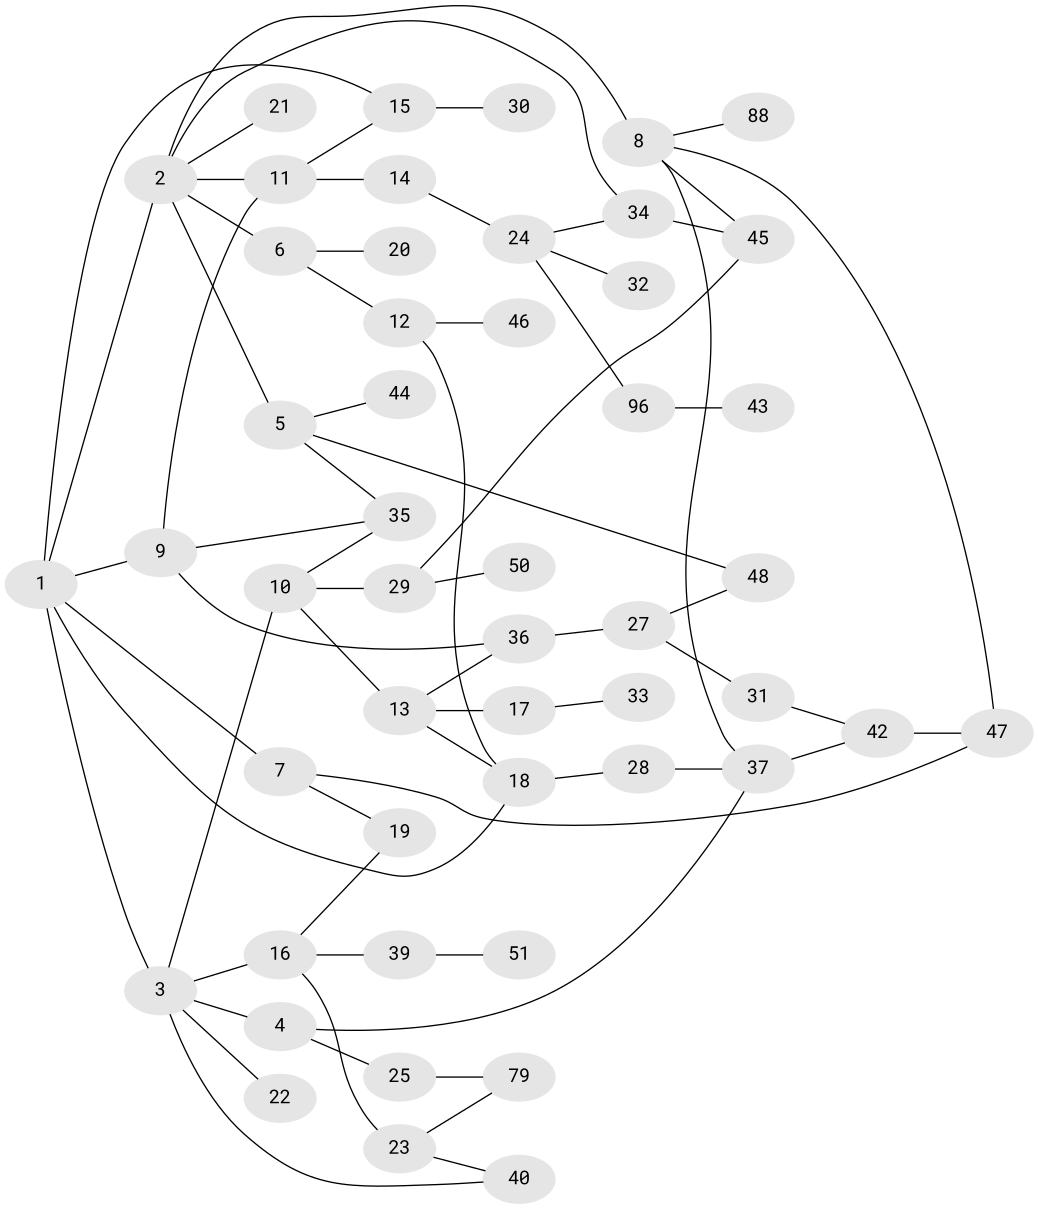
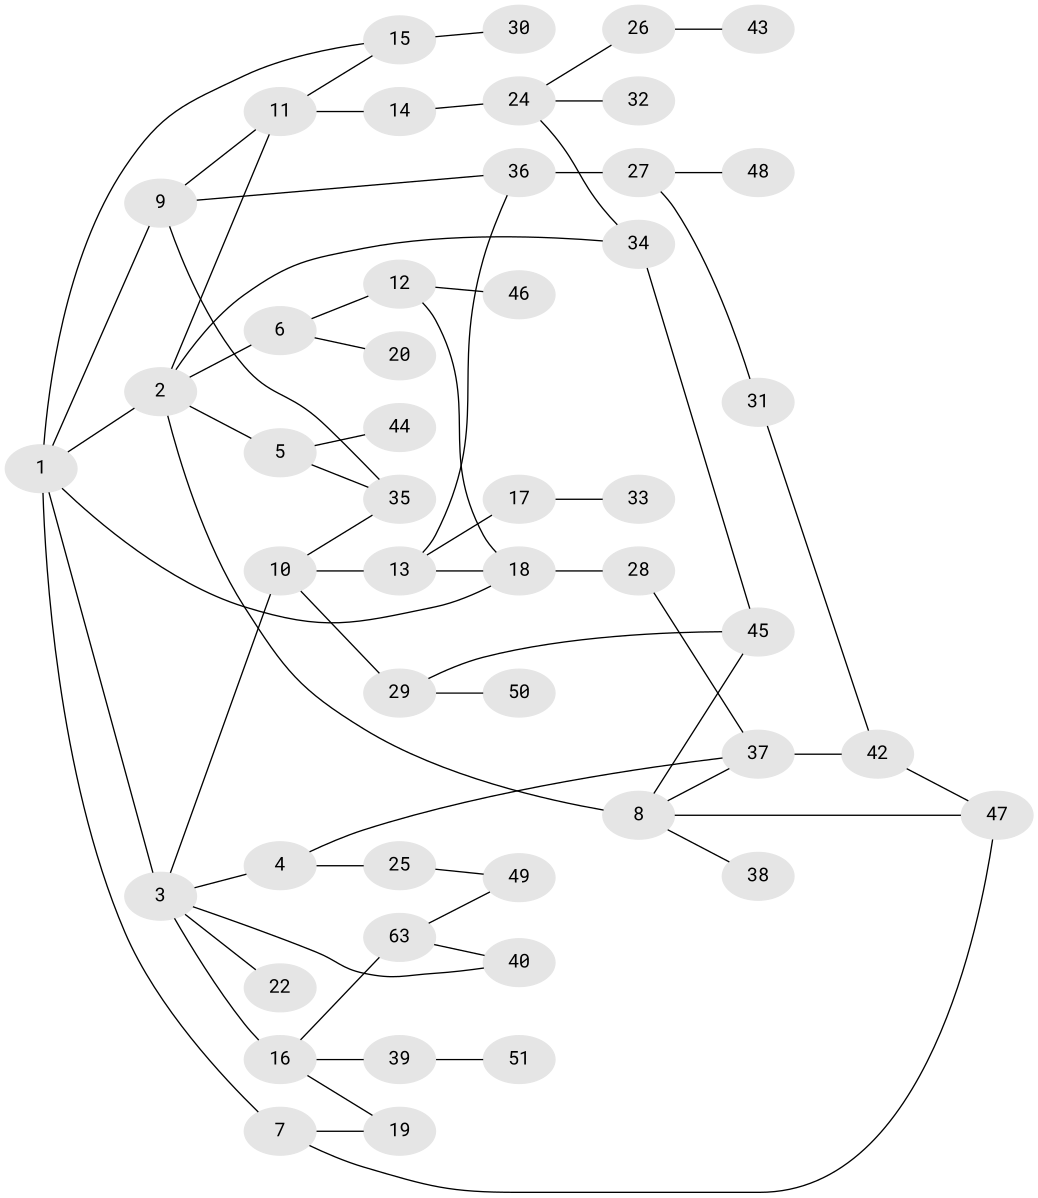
  graph {
    fontname="Roboto Mono"
    rankdir=LR
    node [color=gray90 fontname="Roboto Mono" style=filled]
    edge [fontname="Roboto Mono"]
    1
    2
    3
    7
    9
    15
    18
    5
    6
    8
    11
-   21
    34
    4
    10
    16
    22
    40
    19
    47
    35
    36
    30
    28
    44
    48
    12
    20
    37
-   38 [label=88]
+   38
    45
    14
    25
    13
    29
-   23
+   23 [label=63]
    39
-   49 [label=79]
+   49
    42
    46
    27
    17
    50
    24
    33
-   26 [label=96]
+   26
    32
    51
    31
    43
    1 -- 2
    1 -- 3
    1 -- 7
    1 -- 9
    1 -- 15
    1 -- 18
    2 -- 5
    2 -- 6
    2 -- 8
    2 -- 11
-   2 -- 21
    2 -- 34
    3 -- 4
    3 -- 10
    3 -- 16
    3 -- 22
    3 -- 40
    7 -- 19
    7 -- 47
    9 -- 11
    9 -- 35
    9 -- 36
    15 -- 30
    18 -- 28
    5 -- 35
    5 -- 44
-   5 -- 48
    6 -- 12
    6 -- 20
    8 -- 47
    8 -- 37
    8 -- 38
    8 -- 45
    11 -- 15
    11 -- 14
    34 -- 45
    4 -- 37
    4 -- 25
    10 -- 35
    10 -- 13
    10 -- 29
    16 -- 19
    16 -- 23
    16 -- 39
    36 -- 27
    28 -- 37
    12 -- 18
    12 -- 46
    37 -- 42
    14 -- 24
    25 -- 49
    13 -- 18
    13 -- 36
    13 -- 17
    29 -- 45
    29 -- 50
    23 -- 40
    23 -- 49
    39 -- 51
    42 -- 47
    27 -- 48
    27 -- 31
    17 -- 33
    24 -- 34
    24 -- 26
    24 -- 32
    26 -- 43
    31 -- 42
  }
